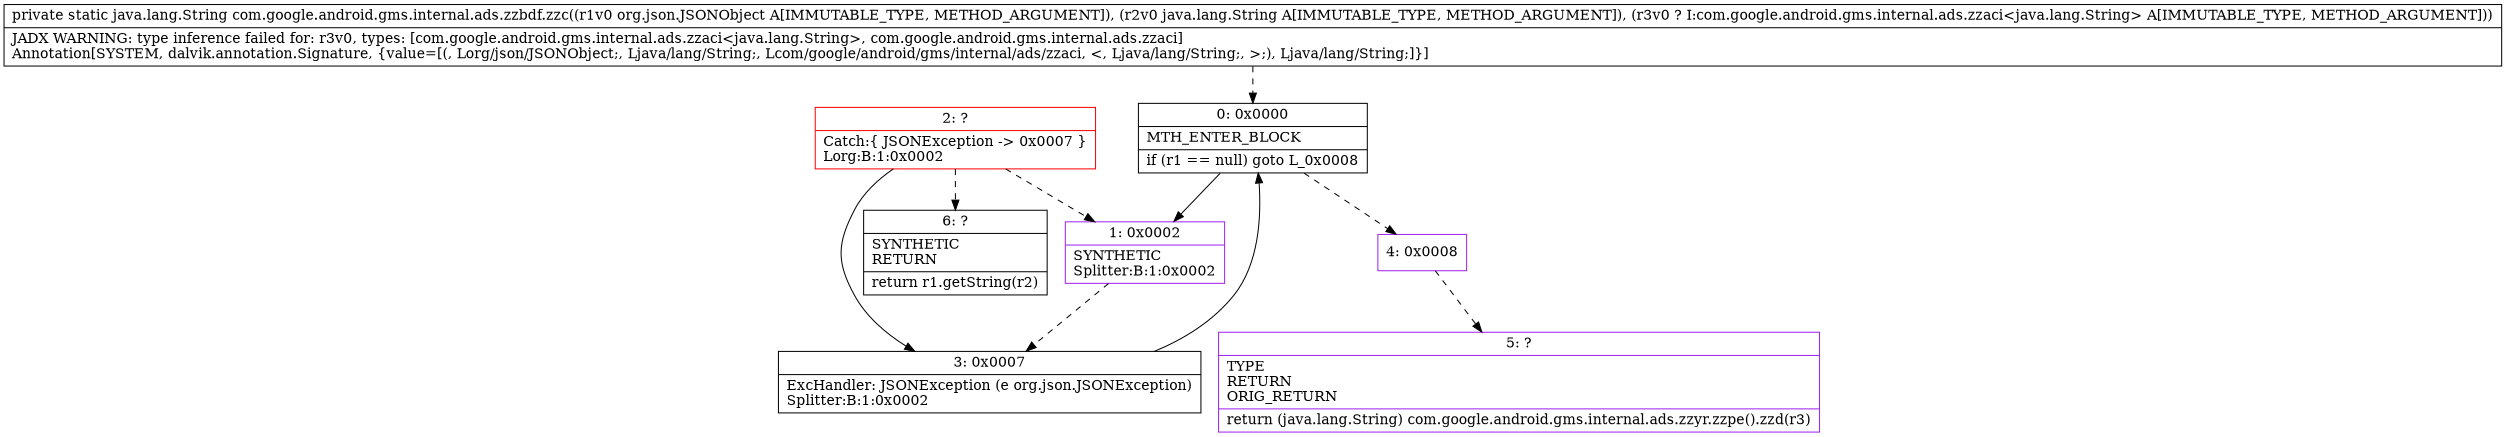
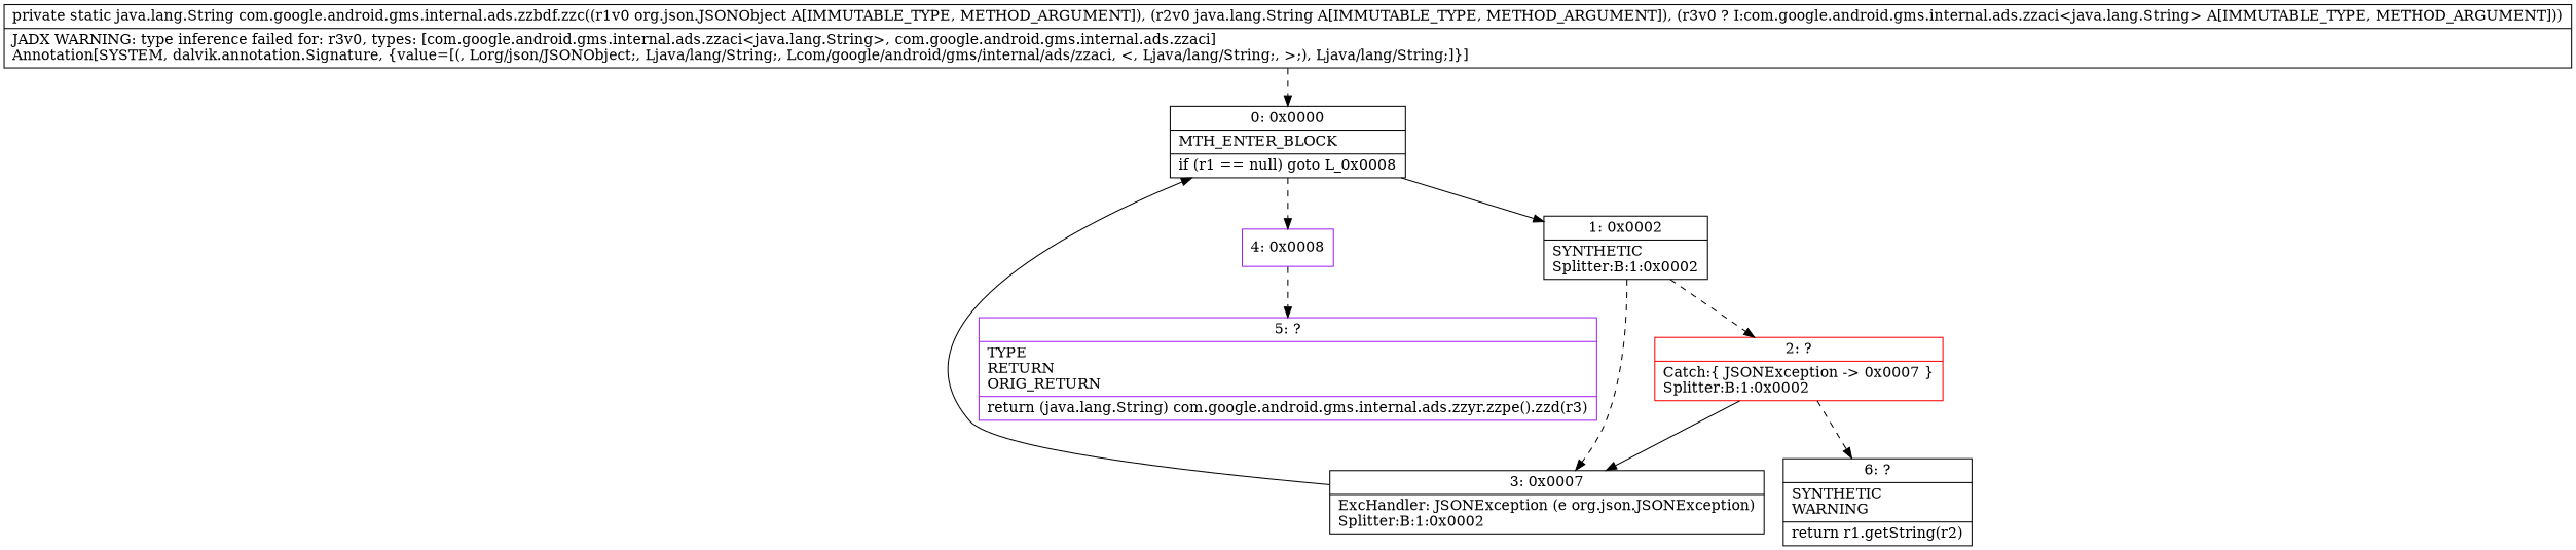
  digraph {
    node [color=black shape=record]
    edge [style=dashed]
    n1 [label="{0\:\ 0x0000|MTH_ENTER_BLOCK\l|if (r1 == null) goto L_0x0008\l}"]
-   n2 [color=purple label="{1\:\ 0x0002|SYNTHETIC\lSplitter:B:1:0x0002\l}"]
+   n2 [label="{1\:\ 0x0002|SYNTHETIC\lSplitter:B:1:0x0002\l}"]
    n3 [color=purple label="{4\:\ 0x0008}"]
-   n4 [color=red label="{2\:\ ?|Catch:\{ JSONException \-\> 0x0007 \}\lLorg:B:1:0x0002\l}"]
+   n4 [color=red label="{2\:\ ?|Catch:\{ JSONException \-\> 0x0007 \}\lSplitter:B:1:0x0002\l}"]
    n5 [label="{3\:\ 0x0007|ExcHandler: JSONException (e org.json.JSONException)\lSplitter:B:1:0x0002\l}"]
    n6 [color=purple label="{5\:\ ?|TYPE\lRETURN\lORIG_RETURN\l|return (java.lang.String) com.google.android.gms.internal.ads.zzyr.zzpe().zzd(r3)\l}"]
-   n7 [label="{6\:\ ?|SYNTHETIC\lRETURN\l|return r1.getString(r2)\l}"]
+   n7 [label="{6\:\ ?|SYNTHETIC\lWARNING\l|return r1.getString(r2)\l}"]
    n8 [label="{private static java.lang.String com.google.android.gms.internal.ads.zzbdf.zzc((r1v0 org.json.JSONObject A[IMMUTABLE_TYPE, METHOD_ARGUMENT]), (r2v0 java.lang.String A[IMMUTABLE_TYPE, METHOD_ARGUMENT]), (r3v0 ? I:com.google.android.gms.internal.ads.zzaci\<java.lang.String\> A[IMMUTABLE_TYPE, METHOD_ARGUMENT]))  | JADX WARNING: type inference failed for: r3v0, types: [com.google.android.gms.internal.ads.zzaci\<java.lang.String\>, com.google.android.gms.internal.ads.zzaci]\lAnnotation[SYSTEM, dalvik.annotation.Signature, \{value=[(, Lorg\/json\/JSONObject;, Ljava\/lang\/String;, Lcom\/google\/android\/gms\/internal\/ads\/zzaci, \<, Ljava\/lang\/String;, \>;), Ljava\/lang\/String;]\}]\l}"]
    n1 -> n2 [style=solid]
    n1 -> n3
-   n4 -> n2
+   n2 -> n4
    n2 -> n5
    n3 -> n6
    n4 -> n5 [style=solid]
    n4 -> n7
    n5 -> n1 [style=solid]
    n8 -> n1
  }
